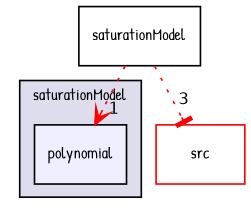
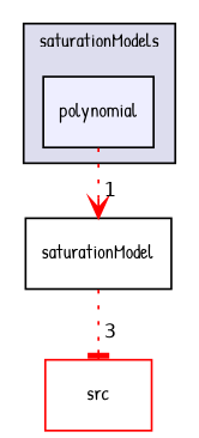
  digraph {
    compound=true
    fontname="Patrick Hand"
    node [fontname="Patrick Hand" fontsize=10 shape=box]
    edge [color=red fontname="Patrick Hand" labeldistance=1.5 labelfontname=Helvetica labelfontsize=10 style=dotted]
    n1 [fillcolor="#eeeeff" label=polynomial pencolor=black style=filled]
    n2 [label=saturationModel]
    n3 [color=red label=src]
    subgraph cluster_1 {
      bgcolor="#ddddee"
      fontsize=10
-     label=saturationModel
+     label=saturationModels
      pencolor=black
      n1
    }
-   n2 -> n1 [arrowhead=vee headlabel=1]
+   n1 -> n2 [arrowhead=vee headlabel=1]
    n2 -> n3 [arrowhead=tee headlabel=3]
  }
